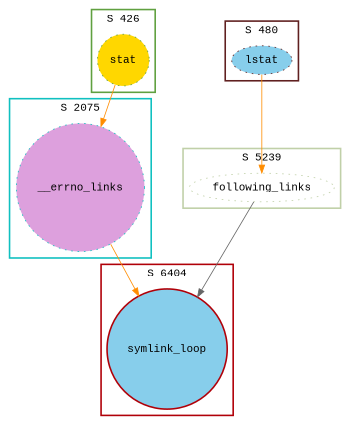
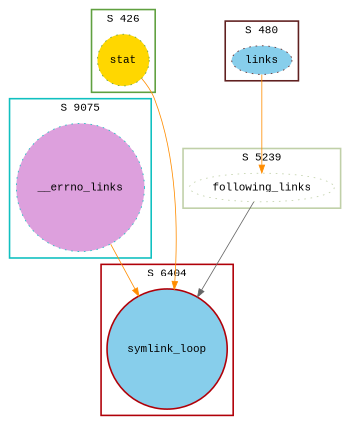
  digraph {
    fontname="Liberation Mono"
    node [fillcolor=skyblue fontname="Liberation Mono" shape=circle style="dotted,filled"]
    edge [color=darkorange fontname="Liberation Mono"]
    n1 [color="#10C0C0" fillcolor=plum label=__errno_links]
    n2 [color="#60A040" fillcolor=gold label=stat]
-   n3 [color="#602020" label=lstat shape=ellipse]
+   n3 [color="#602020" label=links shape=ellipse]
    n4 [color="#C0D0A8" fillcolor=white label=following_links shape=ellipse]
    n5 [color="#B00008" label=symlink_loop style="bold,filled"]
    subgraph cluster_1 {
      color="#10C0C0"
-     label="S 2075"
+     label="S 9075"
      style=bold
      n1
    }
    subgraph cluster_2 {
      color="#60A040"
      label="S 426"
      style=bold
      n2
    }
    subgraph cluster_3 {
      color="#602020"
      label="S 480"
      style=bold
      n3
    }
    subgraph cluster_4 {
      color="#C0D0A8"
      label="S 5239"
      style=bold
      n4
    }
    subgraph cluster_5 {
      color="#B00008"
      label="S 6404"
      style=bold
      n5
    }
    n1 -> n5
-   n2 -> n1
+   n2 -> n5
    n3 -> n4
    n4 -> n5 [color=gray40]
  }
